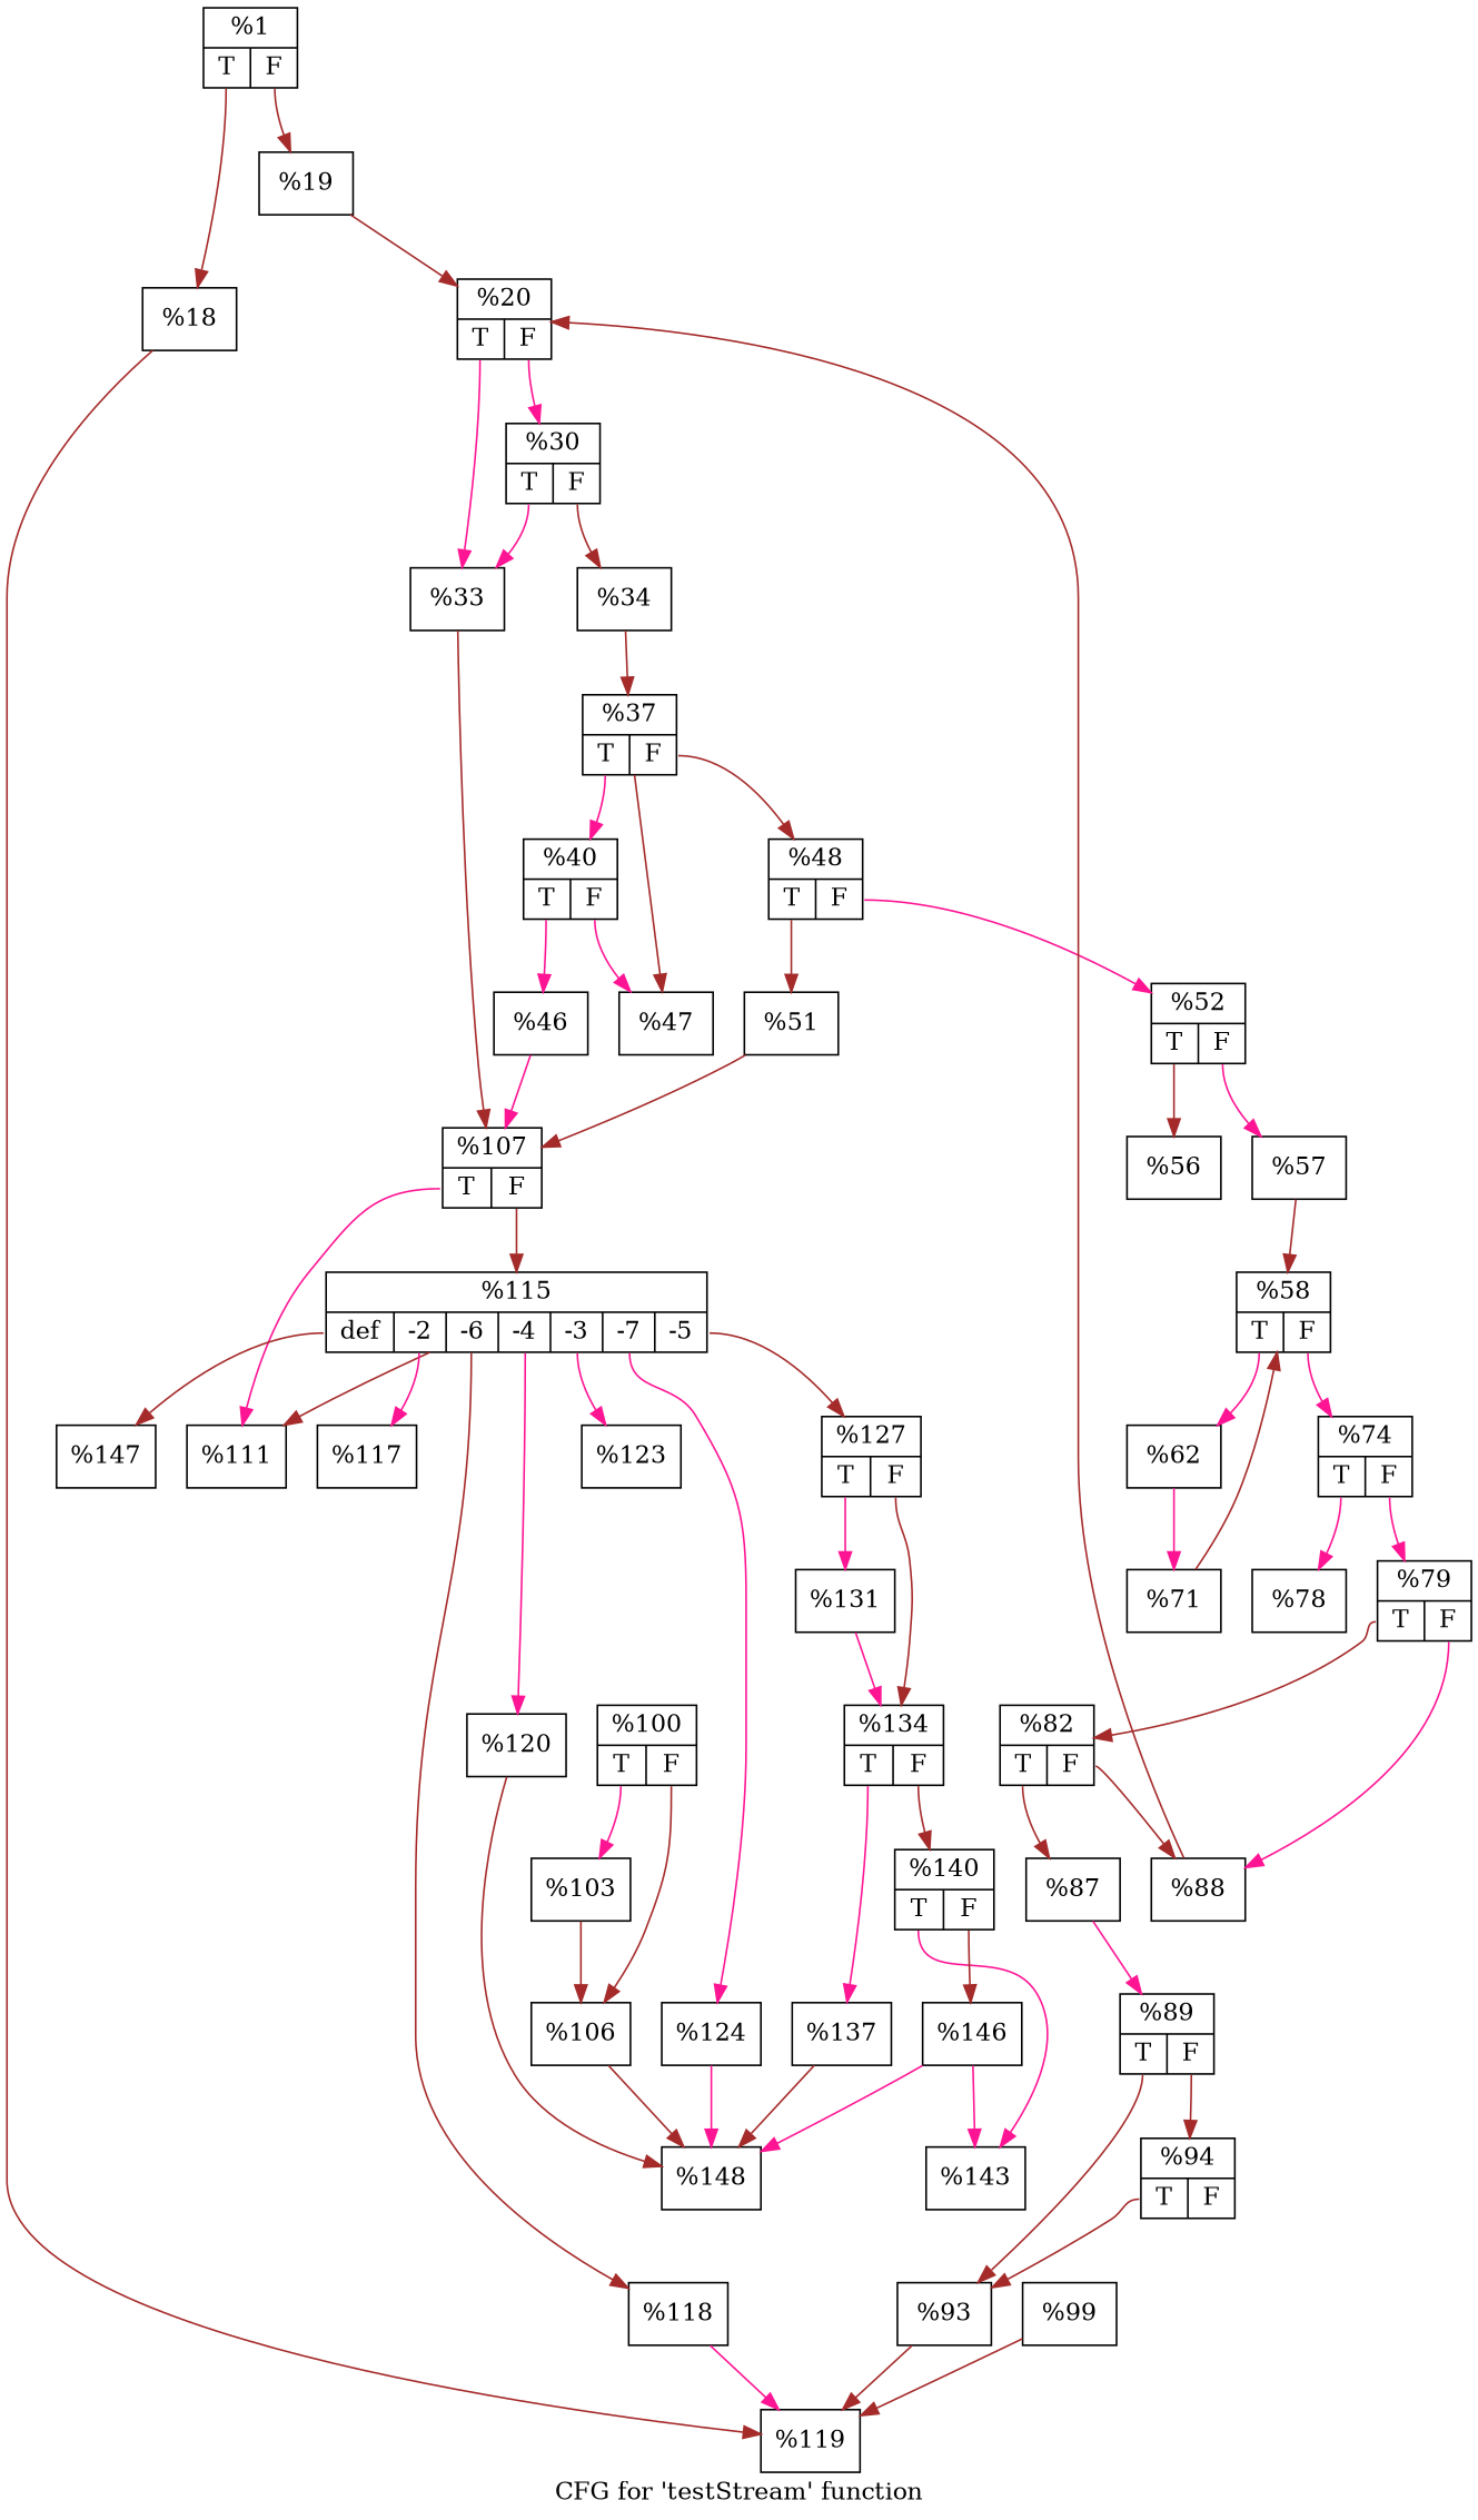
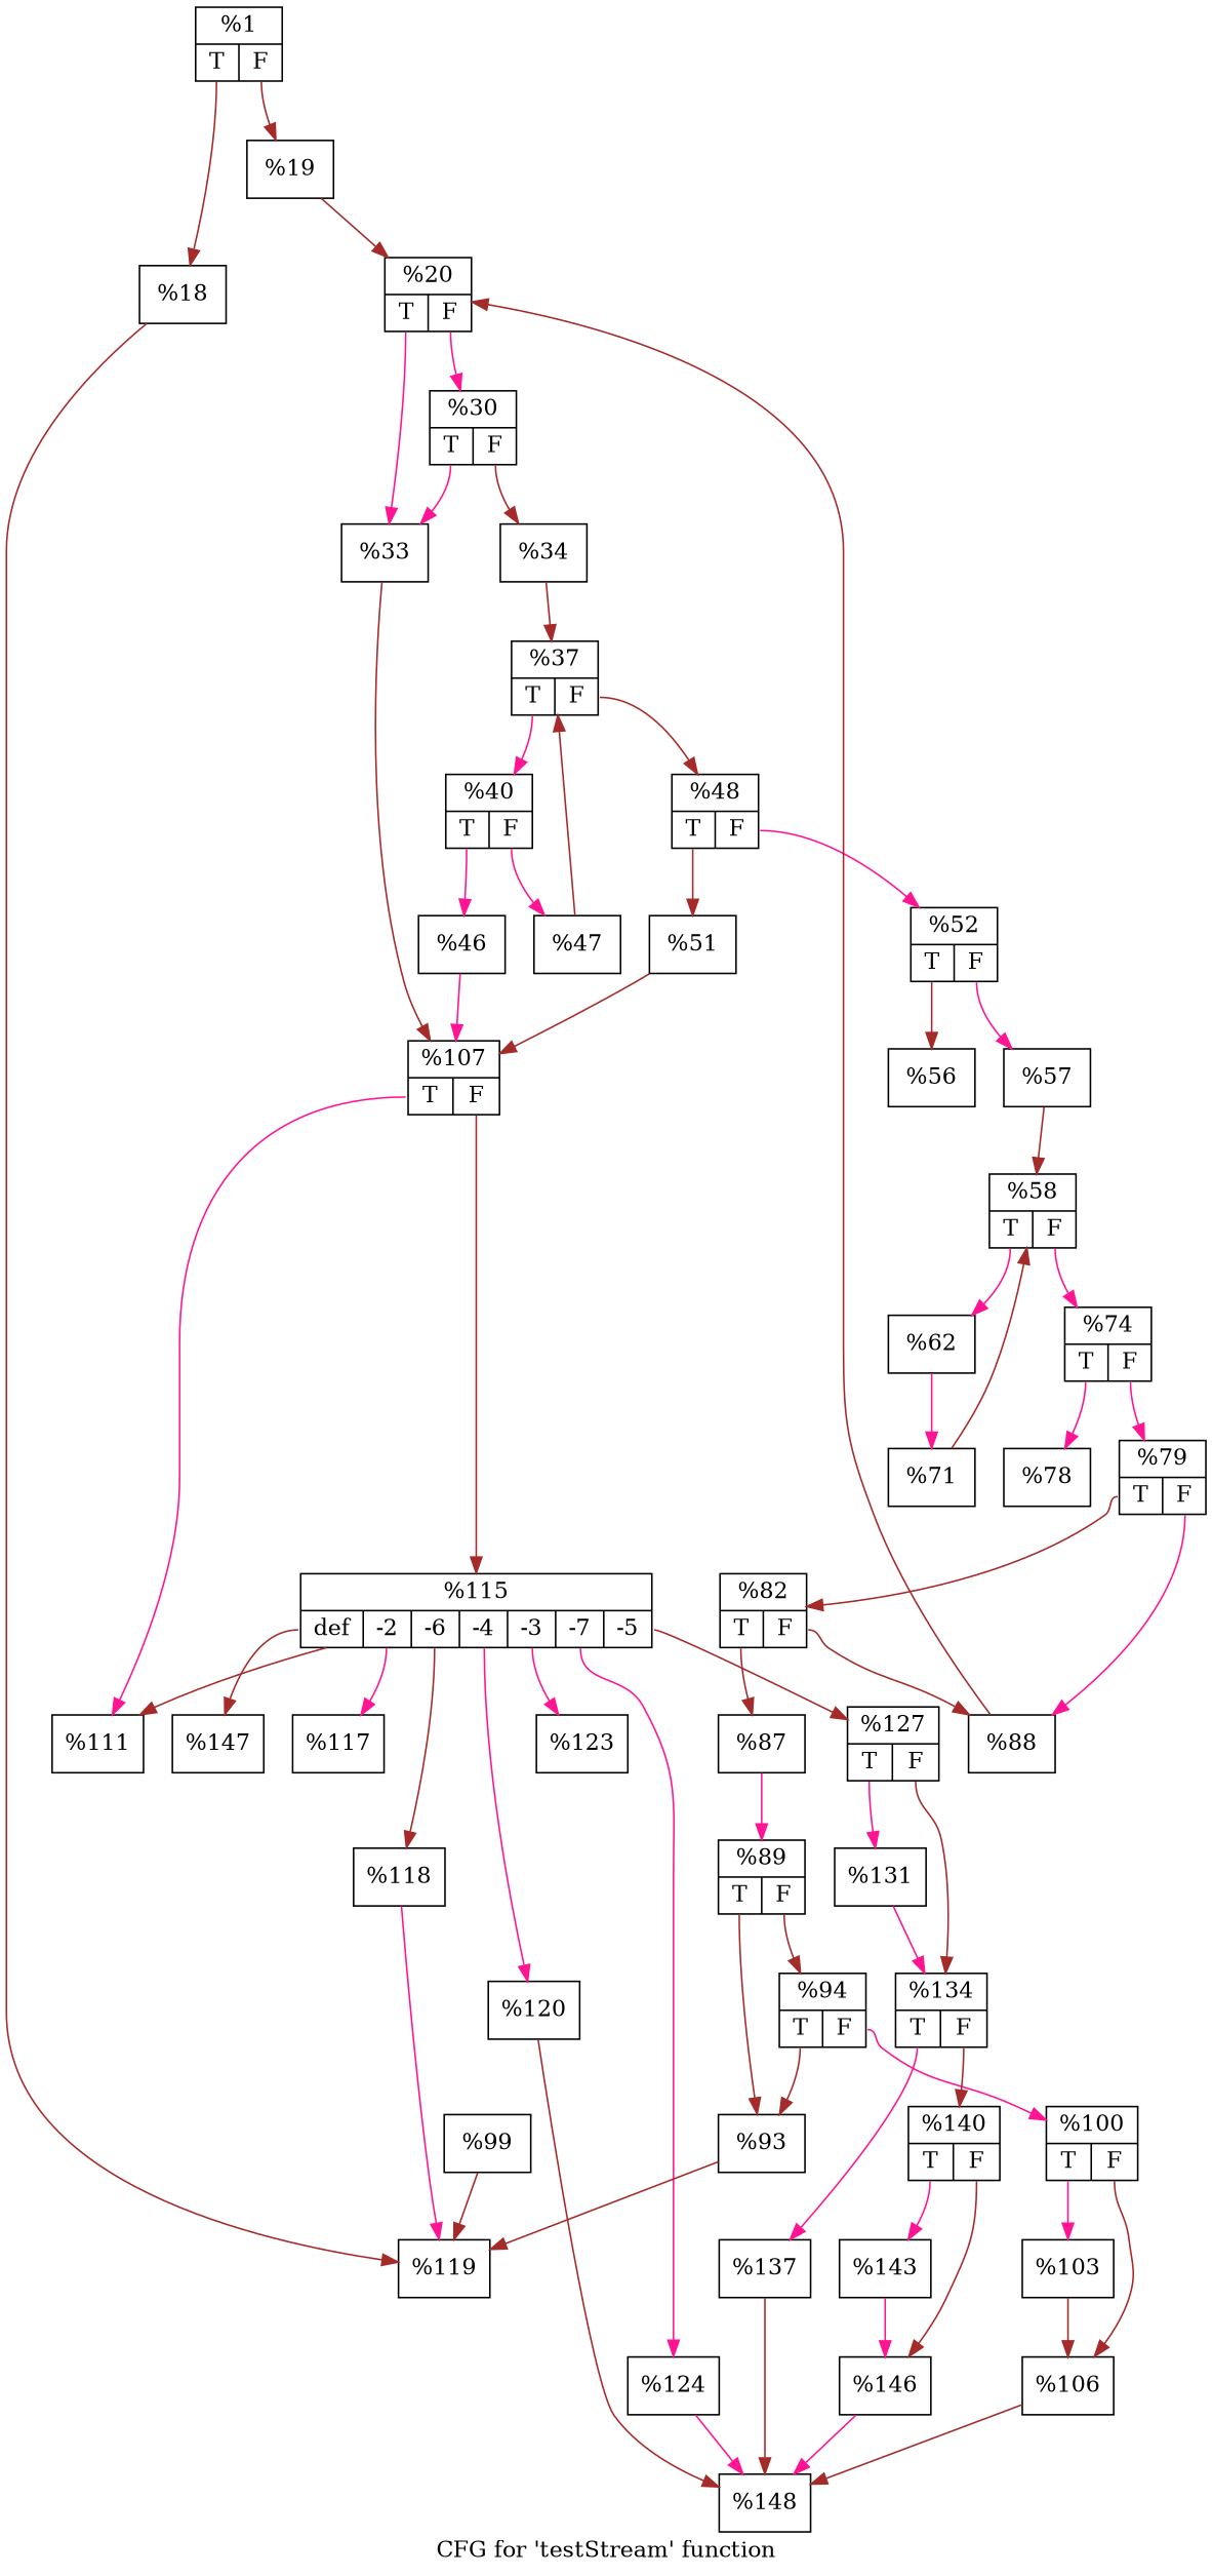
  digraph {
    label="CFG for 'testStream' function"
    node [shape=record]
    edge [color=brown]
    n1 [label="{%1|{<s0>T|<s1>F}}"]
    n2 [label="{%18}"]
    n3 [label="{%19}"]
    n4 [label="{%119}"]
    n5 [label="{%20|{<s0>T|<s1>F}}"]
    n6 [label="{%33}"]
    n7 [label="{%30|{<s0>T|<s1>F}}"]
    n8 [label="{%107|{<s0>T|<s1>F}}"]
    n9 [label="{%34}"]
    n10 [label="{%111}"]
    n11 [label="{%115|{<s0>def|<s1>-2|<s2>-6|<s3>-4|<s4>-3|<s5>-7|<s6>-5}}"]
    n12 [label="{%37|{<s0>T|<s1>F}}"]
    n13 [label="{%40|{<s0>T|<s1>F}}"]
    n14 [label="{%48|{<s0>T|<s1>F}}"]
    n15 [label="{%147}"]
    n16 [label="{%117}"]
    n17 [label="{%118}"]
    n18 [label="{%120}"]
    n19 [label="{%123}"]
    n20 [label="{%124}"]
    n21 [label="{%127|{<s0>T|<s1>F}}"]
    n22 [label="{%46}"]
    n23 [label="{%47}"]
    n24 [label="{%51}"]
    n25 [label="{%52|{<s0>T|<s1>F}}"]
    n26 [label="{%56}"]
    n27 [label="{%57}"]
    n28 [label="{%58|{<s0>T|<s1>F}}"]
    n29 [label="{%62}"]
    n30 [label="{%74|{<s0>T|<s1>F}}"]
    n31 [label="{%71}"]
    n32 [label="{%78}"]
    n33 [label="{%79|{<s0>T|<s1>F}}"]
    n34 [label="{%82|{<s0>T|<s1>F}}"]
    n35 [label="{%88}"]
    n36 [label="{%87}"]
    n37 [label="{%89|{<s0>T|<s1>F}}"]
    n38 [label="{%93}"]
    n39 [label="{%94|{<s0>T|<s1>F}}"]
    n40 [label="{%100|{<s0>T|<s1>F}}"]
    n41 [label="{%99}"]
    n42 [label="{%103}"]
    n43 [label="{%106}"]
    n44 [label="{%148}"]
    n45 [label="{%131}"]
    n46 [label="{%134|{<s0>T|<s1>F}}"]
    n47 [label="{%137}"]
    n48 [label="{%140|{<s0>T|<s1>F}}"]
    n49 [label="{%143}"]
    n50 [label="{%146}"]
    n1 -> n2 [tailport=s0]
    n1 -> n3 [tailport=s1]
    n2 -> n4
    n3 -> n5
    n5 -> n6 [color=deeppink tailport=s0]
    n5 -> n7 [color=deeppink tailport=s1]
    n6 -> n8
    n7 -> n6 [color=deeppink tailport=s0]
    n7 -> n9 [tailport=s1]
    n8 -> n10 [color=deeppink tailport=s0]
    n8 -> n11 [tailport=s1]
    n9 -> n12
    n11 -> n10
    n11 -> n15 [tailport=s0]
    n11 -> n16 [color=deeppink tailport=s1]
    n11 -> n17 [tailport=s2]
    n11 -> n18 [color=deeppink tailport=s3]
    n11 -> n19 [color=deeppink tailport=s4]
    n11 -> n20 [color=deeppink tailport=s5]
    n11 -> n21 [tailport=s6]
    n12 -> n13 [color=deeppink tailport=s0]
    n12 -> n14 [tailport=s1]
    n13 -> n22 [color=deeppink tailport=s0]
    n13 -> n23 [color=deeppink tailport=s1]
    n14 -> n24 [tailport=s0]
    n14 -> n25 [color=deeppink tailport=s1]
    n17 -> n4 [color=deeppink]
    n18 -> n44
    n20 -> n44 [color=deeppink]
    n21 -> n45 [color=deeppink tailport=s0]
    n21 -> n46 [tailport=s1]
    n22 -> n8 [color=deeppink]
-   n12 -> n23
+   n23 -> n12
    n24 -> n8
    n25 -> n26 [tailport=s0]
    n25 -> n27 [color=deeppink tailport=s1]
    n27 -> n28
    n28 -> n29 [color=deeppink tailport=s0]
    n28 -> n30 [color=deeppink tailport=s1]
    n29 -> n31 [color=deeppink]
    n30 -> n32 [color=deeppink tailport=s0]
    n30 -> n33 [color=deeppink tailport=s1]
    n31 -> n28
    n33 -> n34 [tailport=s0]
    n33 -> n35 [color=deeppink tailport=s1]
    n34 -> n35 [tailport=s1]
    n34 -> n36 [tailport=s0]
    n35 -> n5
    n36 -> n37 [color=deeppink]
    n37 -> n38 [tailport=s0]
    n37 -> n39 [tailport=s1]
    n38 -> n4
    n39 -> n38 [tailport=s0]
+   n39 -> n40 [color=deeppink tailport=s1]
    n40 -> n42 [color=deeppink tailport=s0]
    n40 -> n43 [tailport=s1]
    n41 -> n4
    n42 -> n43
    n43 -> n44
    n45 -> n46 [color=deeppink]
    n46 -> n47 [color=deeppink tailport=s0]
    n46 -> n48 [tailport=s1]
    n47 -> n44
    n48 -> n49 [color=deeppink tailport=s0]
    n48 -> n50 [tailport=s1]
-   n50 -> n49 [color=deeppink]
+   n49 -> n50 [color=deeppink]
    n50 -> n44 [color=deeppink]
  }
